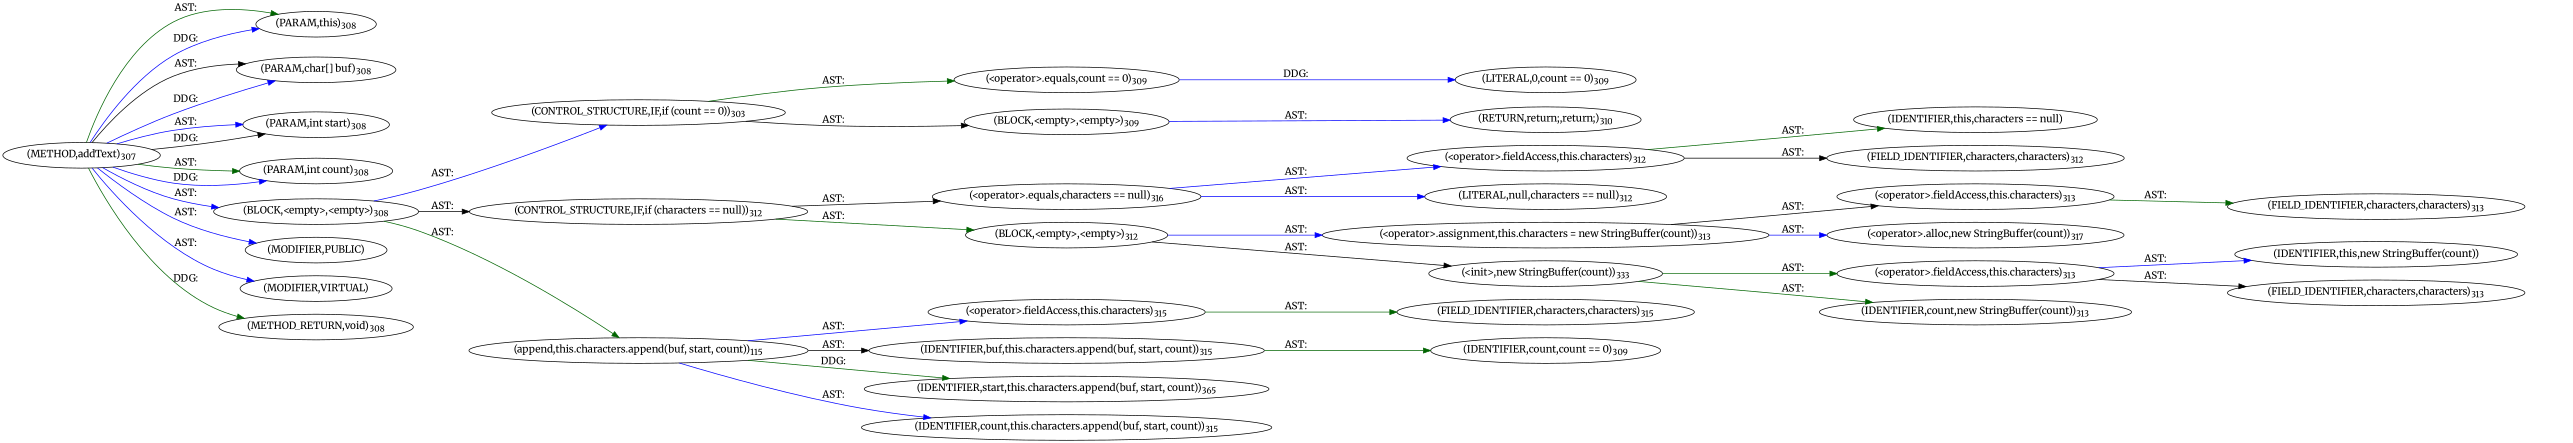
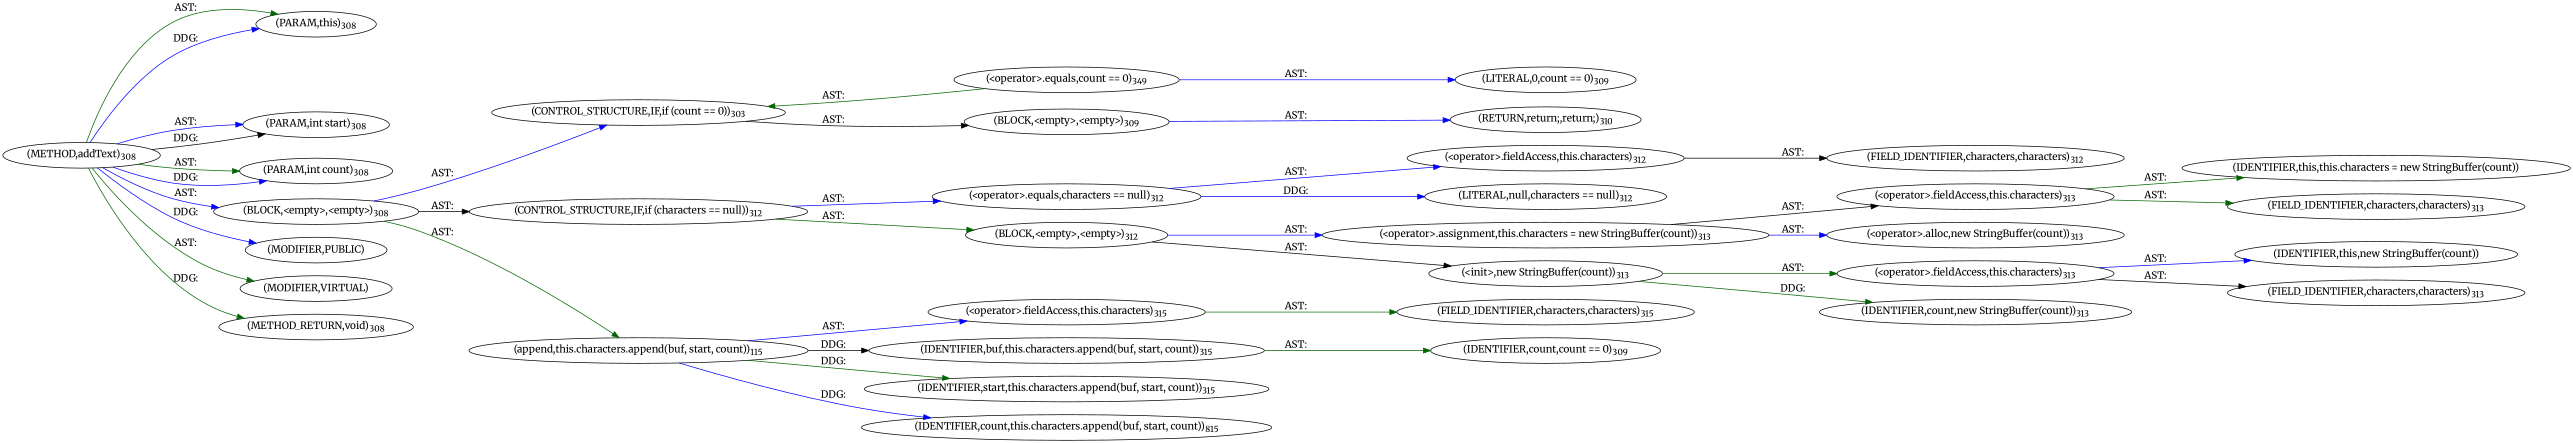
  digraph {
    fontname=Merriweather
    rankdir=LR
    node [fontname=Merriweather]
    edge [color=blue fontname=Merriweather]
-   n1 [label=<(METHOD,addText)<SUB>307</SUB>>]
+   n1 [label=<(METHOD,addText)<SUB>308</SUB>>]
    n2 [label=<(PARAM,this)<SUB>308</SUB>>]
-   n3 [label=<(PARAM,char[] buf)<SUB>308</SUB>>]
    n4 [label=<(PARAM,int start)<SUB>308</SUB>>]
    n5 [label=<(PARAM,int count)<SUB>308</SUB>>]
    n6 [label=<(BLOCK,&lt;empty&gt;,&lt;empty&gt;)<SUB>308</SUB>>]
    n7 [label=<(MODIFIER,PUBLIC)>]
    n8 [label=<(MODIFIER,VIRTUAL)>]
    n9 [label=<(METHOD_RETURN,void)<SUB>308</SUB>>]
    n10 [label=<(CONTROL_STRUCTURE,IF,if (count == 0))<SUB>303</SUB>>]
    n11 [label=<(CONTROL_STRUCTURE,IF,if (characters == null))<SUB>312</SUB>>]
    n12 [label=<(append,this.characters.append(buf, start, count))<SUB>115</SUB>>]
-   n13 [label=<(&lt;operator&gt;.equals,count == 0)<SUB>309</SUB>>]
+   n13 [label=<(&lt;operator&gt;.equals,count == 0)<SUB>349</SUB>>]
    n14 [label=<(BLOCK,&lt;empty&gt;,&lt;empty&gt;)<SUB>309</SUB>>]
-   n15 [label=<(&lt;operator&gt;.equals,characters == null)<SUB>316</SUB>>]
+   n15 [label=<(&lt;operator&gt;.equals,characters == null)<SUB>312</SUB>>]
    n16 [label=<(BLOCK,&lt;empty&gt;,&lt;empty&gt;)<SUB>312</SUB>>]
    n17 [label=<(&lt;operator&gt;.fieldAccess,this.characters)<SUB>315</SUB>>]
    n18 [label=<(IDENTIFIER,buf,this.characters.append(buf, start, count))<SUB>315</SUB>>]
-   n19 [label=<(IDENTIFIER,start,this.characters.append(buf, start, count))<SUB>365</SUB>>]
-   n20 [label=<(IDENTIFIER,count,this.characters.append(buf, start, count))<SUB>315</SUB>>]
+   n19 [label=<(IDENTIFIER,start,this.characters.append(buf, start, count))<SUB>315</SUB>>]
+   n20 [label=<(IDENTIFIER,count,this.characters.append(buf, start, count))<SUB>815</SUB>>]
    n21 [label=<(LITERAL,0,count == 0)<SUB>309</SUB>>]
    n22 [label=<(RETURN,return;,return;)<SUB>310</SUB>>]
    n23 [label=<(IDENTIFIER,count,count == 0)<SUB>309</SUB>>]
    n24 [label=<(&lt;operator&gt;.fieldAccess,this.characters)<SUB>312</SUB>>]
    n25 [label=<(LITERAL,null,characters == null)<SUB>312</SUB>>]
    n26 [label=<(&lt;operator&gt;.assignment,this.characters = new StringBuffer(count))<SUB>313</SUB>>]
-   n27 [label=<(&lt;init&gt;,new StringBuffer(count))<SUB>333</SUB>>]
-   n28 [label=<(IDENTIFIER,this,characters == null)>]
+   n27 [label=<(&lt;init&gt;,new StringBuffer(count))<SUB>313</SUB>>]
    n29 [label=<(FIELD_IDENTIFIER,characters,characters)<SUB>312</SUB>>]
    n30 [label=<(&lt;operator&gt;.fieldAccess,this.characters)<SUB>313</SUB>>]
-   n31 [label=<(&lt;operator&gt;.alloc,new StringBuffer(count))<SUB>317</SUB>>]
+   n31 [label=<(&lt;operator&gt;.alloc,new StringBuffer(count))<SUB>313</SUB>>]
    n32 [label=<(&lt;operator&gt;.fieldAccess,this.characters)<SUB>313</SUB>>]
    n33 [label=<(IDENTIFIER,count,new StringBuffer(count))<SUB>313</SUB>>]
+   n34 [label=<(IDENTIFIER,this,this.characters = new StringBuffer(count))>]
    n35 [label=<(FIELD_IDENTIFIER,characters,characters)<SUB>313</SUB>>]
    n36 [label=<(IDENTIFIER,this,new StringBuffer(count))>]
    n37 [label=<(FIELD_IDENTIFIER,characters,characters)<SUB>313</SUB>>]
    n38 [label=<(FIELD_IDENTIFIER,characters,characters)<SUB>315</SUB>>]
    n1 -> n2 [color=darkgreen label="AST: "]
    n1 -> n2 [label="DDG: "]
-   n1 -> n3 [color=black label="AST: "]
-   n1 -> n3 [label="DDG: "]
    n1 -> n4 [label="AST: "]
    n1 -> n4 [color=black label="DDG: "]
    n1 -> n5 [color=darkgreen label="AST: "]
    n1 -> n5 [label="DDG: "]
    n1 -> n6 [label="AST: "]
-   n1 -> n7 [label="AST: "]
-   n1 -> n8 [label="AST: "]
+   n1 -> n7 [label="DDG: "]
+   n1 -> n8 [color=darkgreen label="AST: "]
    n1 -> n9 [color=darkgreen label="DDG: "]
    n6 -> n10 [label="AST: "]
    n6 -> n11 [color=black label="AST: "]
    n6 -> n12 [color=darkgreen label="AST: "]
-   n10 -> n13 [color=darkgreen label="AST: "]
+   n13 -> n10 [color=darkgreen label="AST: "]
    n10 -> n14 [color=black label="AST: "]
-   n11 -> n15 [color=black label="AST: "]
+   n11 -> n15 [label="AST: "]
    n11 -> n16 [color=darkgreen label="AST: "]
    n12 -> n17 [label="AST: "]
-   n12 -> n18 [color=black label="AST: "]
+   n12 -> n18 [color=black label="DDG: "]
    n12 -> n19 [color=darkgreen label="DDG: "]
-   n12 -> n20 [label="AST: "]
-   n13 -> n21 [label="DDG: "]
+   n12 -> n20 [label="DDG: "]
+   n13 -> n21 [label="AST: "]
    n14 -> n22 [label="AST: "]
    n15 -> n24 [label="AST: "]
-   n15 -> n25 [label="AST: "]
+   n15 -> n25 [label="DDG: "]
    n16 -> n26 [label="AST: "]
    n16 -> n27 [color=black label="AST: "]
    n17 -> n38 [color=darkgreen label="AST: "]
    n18 -> n23 [color=darkgreen label="AST: "]
-   n24 -> n28 [color=darkgreen label="AST: "]
    n24 -> n29 [color=black label="AST: "]
    n26 -> n30 [color=black label="AST: "]
    n26 -> n31 [label="AST: "]
    n27 -> n32 [color=darkgreen label="AST: "]
-   n27 -> n33 [color=darkgreen label="AST: "]
+   n27 -> n33 [color=darkgreen label="DDG: "]
+   n30 -> n34 [color=darkgreen label="AST: "]
    n30 -> n35 [color=darkgreen label="AST: "]
    n32 -> n36 [label="AST: "]
    n32 -> n37 [color=black label="AST: "]
  }
